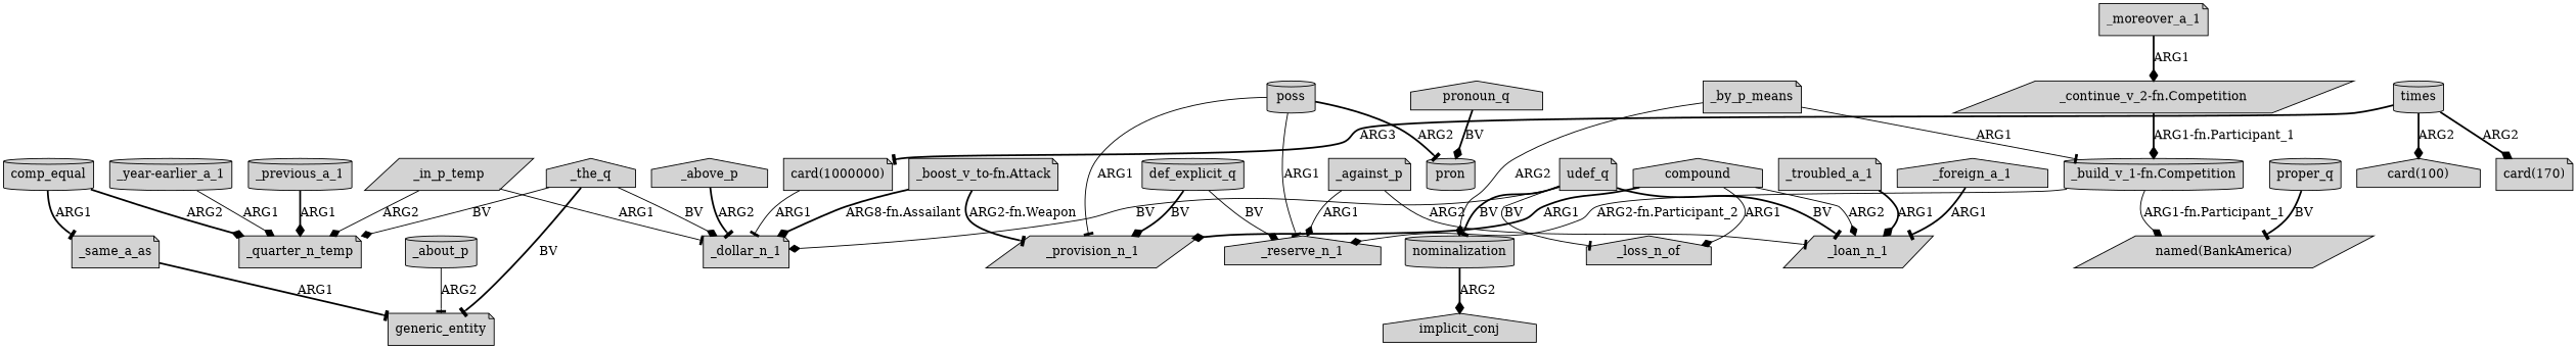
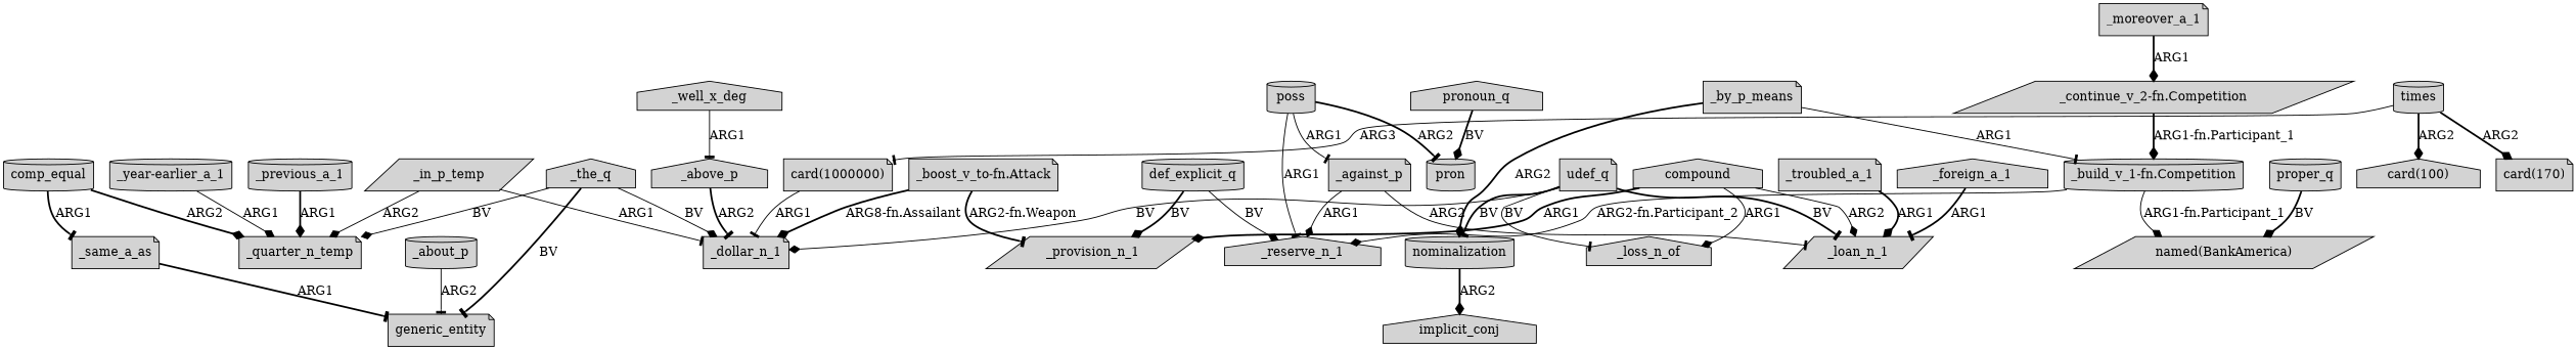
  digraph {
    node [shape=note style=filled]
    edge [arrowhead=diamond style=bold]
    _in_p_temp [shape=parallelogram]
    _quarter_n_temp
    _dollar_n_1
    _reserve_n_1 [shape=house]
    _against_p
    _loan_n_1 [shape=parallelogram]
    _same_a_as
    generic_entity
    nominalization [shape=cylinder]
    implicit_conj [shape=house]
    "_boost_v_to-fn.Attack"
    _provision_n_1 [shape=parallelogram]
    _by_p_means
    "_build_v_1-fn.Competition" [shape=cylinder]
    "named(BankAmerica)" [shape=parallelogram]
    udef_q
    _loss_n_of [shape=house]
    _the_q [shape=house]
    times [shape=cylinder]
    "card(1000000)"
    "card(100)" [shape=house]
    "card(170)"
    poss [shape=cylinder]
    pron [shape=cylinder]
    _previous_a_1 [shape=cylinder]
    _above_p [shape=house]
    proper_q [shape=cylinder]
    compound [shape=house]
    def_explicit_q [shape=cylinder]
    pronoun_q [shape=house]
    "_continue_v_2-fn.Competition" [shape=parallelogram]
    _moreover_a_1
+   _well_x_deg [shape=house]
    "_year-earlier_a_1" [shape=cylinder]
    comp_equal [shape=cylinder]
    _about_p [shape=cylinder]
    _foreign_a_1 [shape=house]
    _troubled_a_1
    _in_p_temp -> _quarter_n_temp [label=ARG2 style=solid]
    _in_p_temp -> _dollar_n_1 [arrowhead=tee label=ARG1 style=solid]
    _against_p -> _reserve_n_1 [label=ARG1 style=solid]
    _against_p -> _loan_n_1 [arrowhead=tee label=ARG2 style=solid]
    _same_a_as -> generic_entity [arrowhead=tee label=ARG1]
    nominalization -> implicit_conj [label=ARG2]
    "_boost_v_to-fn.Attack" -> _dollar_n_1 [label="ARG8-fn.Assailant"]
    "_boost_v_to-fn.Attack" -> _provision_n_1 [arrowhead=tee label="ARG2-fn.Weapon"]
-   _by_p_means -> nominalization [label=ARG2 style=solid]
+   _by_p_means -> nominalization [label=ARG2]
    _by_p_means -> "_build_v_1-fn.Competition" [arrowhead=tee label=ARG1 style=solid]
    "_build_v_1-fn.Competition" -> _reserve_n_1 [label="ARG2-fn.Participant_2" style=solid]
    "_build_v_1-fn.Competition" -> "named(BankAmerica)" [label="ARG1-fn.Participant_1" style=solid]
    udef_q -> _dollar_n_1 [label=BV style=solid]
    udef_q -> _loan_n_1 [arrowhead=tee label=BV]
    udef_q -> nominalization [arrowhead=tee label=BV]
    udef_q -> _loss_n_of [arrowhead=tee label=BV style=solid]
    _the_q -> _quarter_n_temp [label=BV style=solid]
    _the_q -> _dollar_n_1 [label=BV style=solid]
    _the_q -> generic_entity [arrowhead=tee label=BV]
-   times -> "card(1000000)" [arrowhead=tee label=ARG3]
+   times -> "card(1000000)" [arrowhead=tee label=ARG3 style=solid]
    times -> "card(100)" [label=ARG2]
    times -> "card(170)" [label=ARG2]
    "card(1000000)" -> _dollar_n_1 [arrowhead=tee label=ARG1 style=solid]
    poss -> _reserve_n_1 [arrowhead=tee label=ARG1 style=solid]
-   poss -> _provision_n_1 [arrowhead=tee label=ARG1 style=solid]
+   poss -> _against_p [arrowhead=tee label=ARG1 style=solid]
    poss -> pron [arrowhead=tee label=ARG2]
    _previous_a_1 -> _quarter_n_temp [label=ARG1]
    _above_p -> _dollar_n_1 [arrowhead=tee label=ARG2]
-   proper_q -> "named(BankAmerica)" [arrowhead=tee label=BV]
+   proper_q -> "named(BankAmerica)" [label=BV]
    compound -> _loan_n_1 [label=ARG2 style=solid]
    compound -> _provision_n_1 [label=ARG1]
    compound -> _loss_n_of [label=ARG1 style=solid]
    def_explicit_q -> _reserve_n_1 [label=BV style=solid]
    def_explicit_q -> _provision_n_1 [label=BV]
    pronoun_q -> pron [label=BV]
    "_continue_v_2-fn.Competition" -> "_build_v_1-fn.Competition" [label="ARG1-fn.Participant_1"]
    _moreover_a_1 -> "_continue_v_2-fn.Competition" [label=ARG1]
+   _well_x_deg -> _above_p [arrowhead=tee label=ARG1 style=solid]
    "_year-earlier_a_1" -> _quarter_n_temp [label=ARG1 style=solid]
    comp_equal -> _quarter_n_temp [label=ARG2]
    comp_equal -> _same_a_as [arrowhead=tee label=ARG1]
    _about_p -> generic_entity [arrowhead=tee label=ARG2 style=solid]
    _foreign_a_1 -> _loan_n_1 [arrowhead=tee label=ARG1]
    _troubled_a_1 -> _loan_n_1 [label=ARG1]
  }
